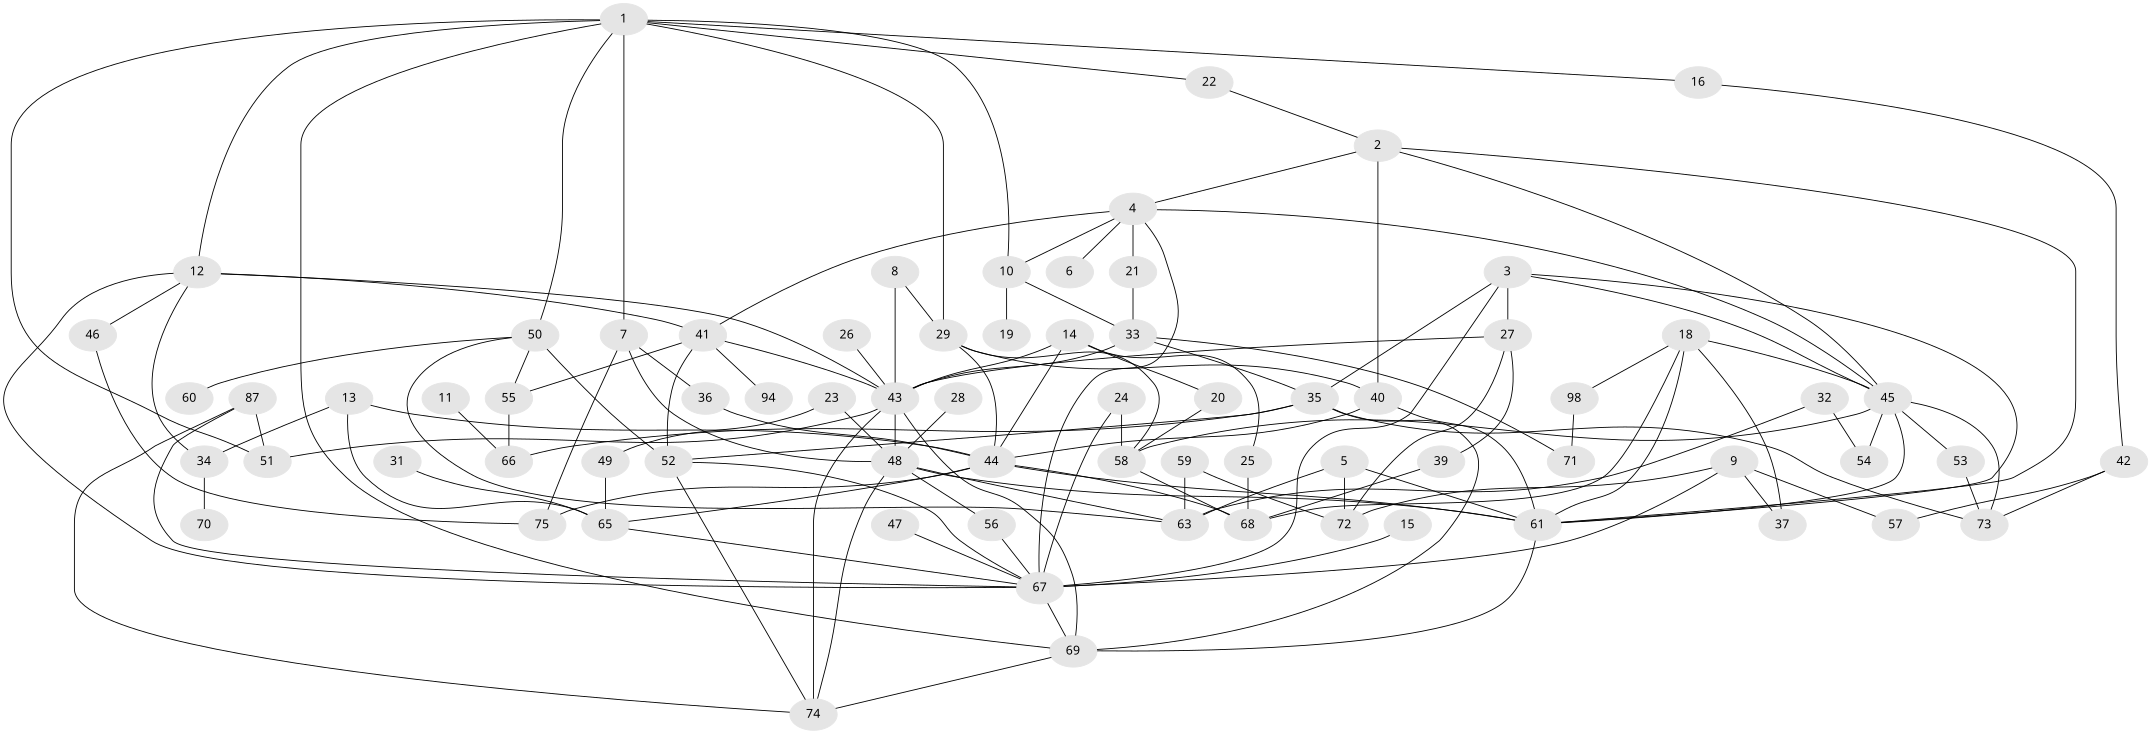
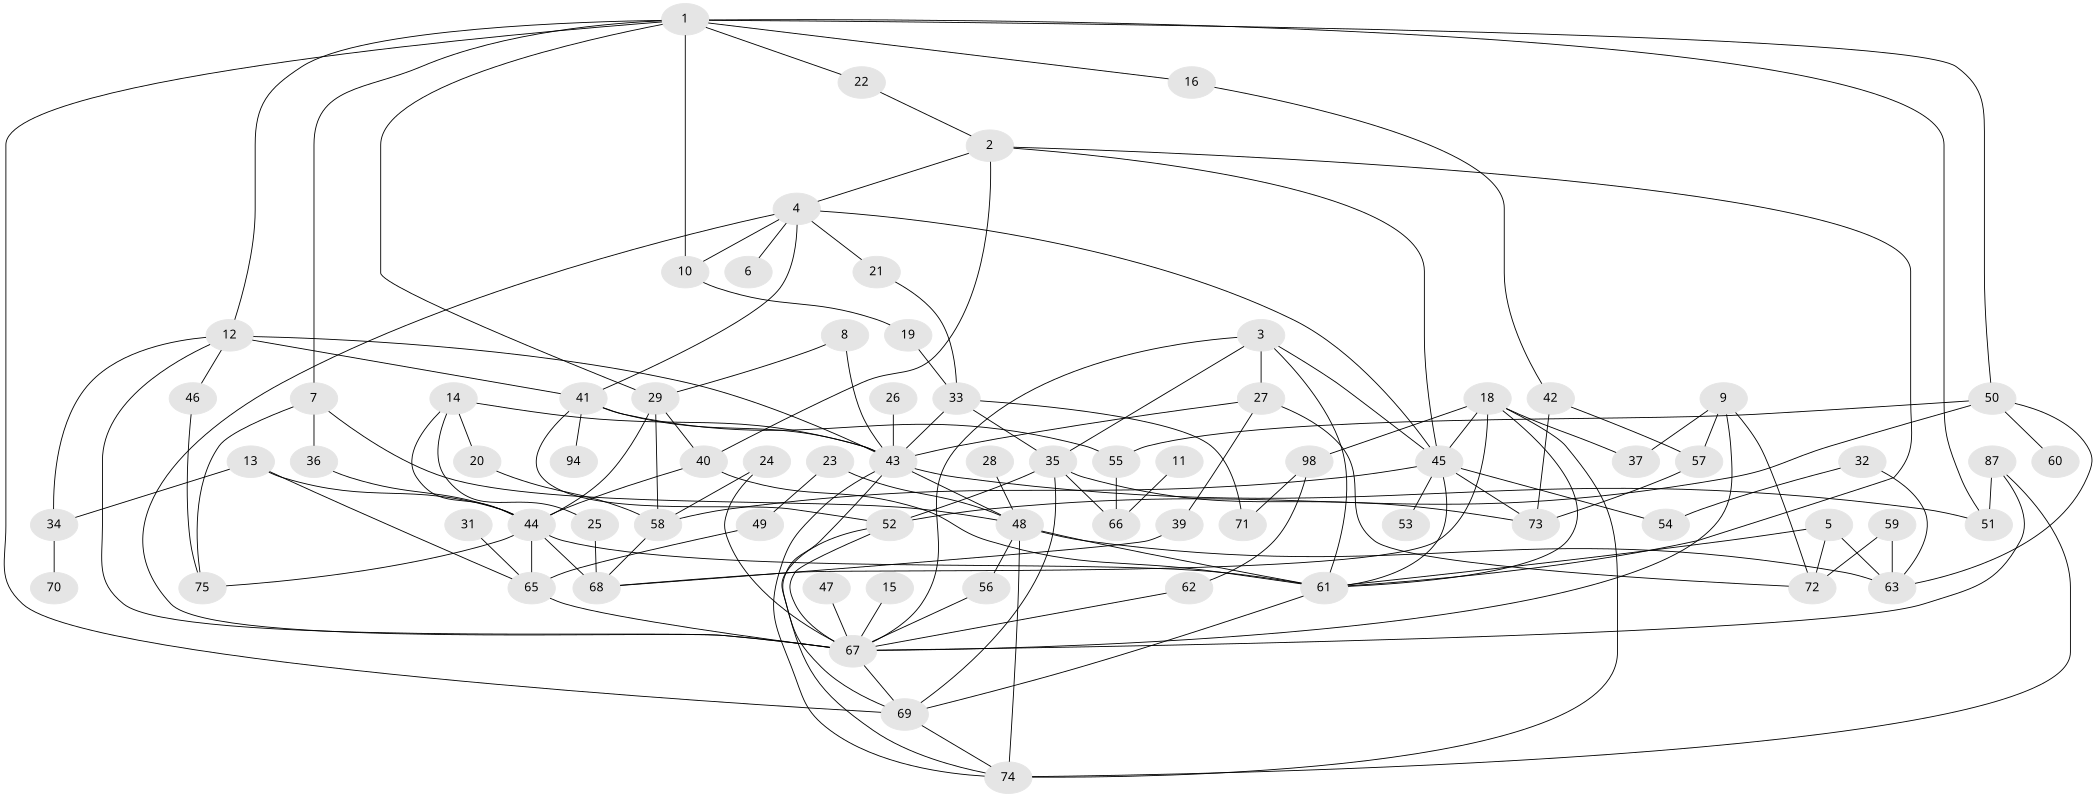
  graph {
    fontname="Noto Sans"
    node [color=gray90 fontname="Noto Sans" style=filled]
    edge [fontname="Noto Sans" weight=1.0]
    1
    7
    10
    12
    16
    22
    29
    50
    51
    69
    2
    4
    40
    45
    61
    36
    48
    75
    19
    33
    67
    41
    43
    34
    46
    42
    44
    58
    63
    52
    55
    60
    74
    6
    21
    73
    53
    54
    3
    27
    35
    72
    39
    66
    n45 [label=94]
    5
    56
    8
    9
    37
    57
    71
    11
    70
    13
    65
    68
    14
    20
    25
    15
    n62 [label=87]
    18
    n64 [label=98]
+   62
    23
    49
    24
    26
    28
    31
    32
    47
    59
    1 -- 7
    1 -- 10
    1 -- 12
    1 -- 16
    1 -- 22
    1 -- 29
    1 -- 50
    1 -- 51
    1 -- 69
    7 -- 36
    7 -- 48
    7 -- 75
    10 -- 19
-   10 -- 33
+   19 -- 33
    12 -- 67
    12 -- 41
    12 -- 43
    12 -- 34
    12 -- 46
    16 -- 42
    22 -- 2
    29 -- 40
    29 -- 44
    29 -- 58
    50 -- 63
    50 -- 52 [weight=2.0]
    50 -- 55
    50 -- 60
    69 -- 74
    2 -- 4
    2 -- 40
    2 -- 45
    2 -- 61
    4 -- 10
    4 -- 45
    4 -- 67
    4 -- 41
    4 -- 6
    4 -- 21
    40 -- 61
    40 -- 44
    45 -- 61
    45 -- 58
    45 -- 73
    45 -- 53
    45 -- 54
    61 -- 69
    36 -- 44
    48 -- 61
    48 -- 63
    48 -- 74
    48 -- 56
    33 -- 43
    33 -- 35
    33 -- 71
    67 -- 69
    41 -- 43
    41 -- 52
    41 -- 55
    41 -- n45
    43 -- 51
    43 -- 69
    43 -- 48
    43 -- 74
    34 -- 70
    46 -- 75
    42 -- 73
    42 -- 57
    44 -- 61
    44 -- 75
    44 -- 65
    44 -- 68
    58 -- 68
    52 -- 67
    52 -- 74
    55 -- 66
    21 -- 33
-   53 -- 73
+   57 -- 73
    3 -- 45
    3 -- 61
    3 -- 67
    3 -- 27
    3 -- 35
    27 -- 43
    27 -- 72
    27 -- 39
    35 -- 69
    35 -- 52
    35 -- 73
    35 -- 66
    39 -- 68
    5 -- 61
    5 -- 63
    5 -- 72
    56 -- 67
    8 -- 29
    8 -- 43
    9 -- 67
    9 -- 72
    9 -- 37
    9 -- 57
    11 -- 66
    13 -- 34
    13 -- 44
    13 -- 65
    65 -- 67
    14 -- 43
    14 -- 44
    14 -- 20
    14 -- 25
    20 -- 58
    25 -- 68
    15 -- 67
    n62 -- 51
    n62 -- 67
    n62 -- 74
    18 -- 45
    18 -- 61
+   18 -- 74
    18 -- 37
    18 -- 68
    18 -- n64
    n64 -- 71
+   n64 -- 62
+   62 -- 67
    23 -- 48
    23 -- 49
    49 -- 65
    24 -- 67 [weight=2.0]
    24 -- 58
    26 -- 43
    28 -- 48
    31 -- 65
    32 -- 63
    32 -- 54
    47 -- 67
    59 -- 63
    59 -- 72
  }
